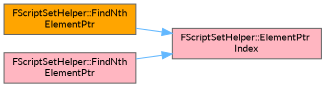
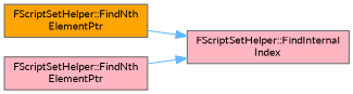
  digraph {
    rankdir=RL
    fontname=Lato
    node [color=grey40 fillcolor=lightpink fontname=Lato fontsize=10 shape=box style=filled]
    edge [color=steelblue1 dir=back fontname=Lato fontsize=10 labelfontname=Helvetica labelfontsize=10 style=solid]
-   n1 [color=gray40 fontcolor=black height=0.2 label="FScriptSetHelper::ElementPtr\lIndex" width=0.4]
+   n1 [color=gray40 fontcolor=black height=0.2 label="FScriptSetHelper::FindInternal\lIndex" width=0.4]
    n2 [fillcolor=orange height=0.2 label="FScriptSetHelper::FindNth\lElementPtr" width=0.4]
    n3 [height=0.2 label="FScriptSetHelper::FindNth\lElementPtr" width=0.4]
    n1 -> n2
    n1 -> n3
  }
